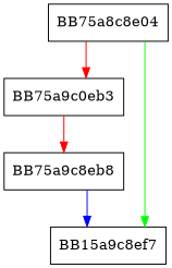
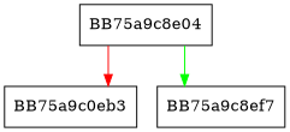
  digraph {
    splines=ortho
    node [shape=box]
    edge [color=red]
    n1 [label=BB75a9c0eb3]
-   BB75a9c8e04 [label=BB75a8c8e04]
-   BB75a9c8ef7 [label=BB15a9c8ef7]
-   BB75a9c8eb8
-   n1 -> BB75a9c8eb8
+   BB75a9c8e04
+   BB75a9c8ef7
    BB75a9c8e04 -> n1
    BB75a9c8e04 -> BB75a9c8ef7 [color=green]
-   BB75a9c8eb8 -> BB75a9c8ef7 [color=blue]
  }
